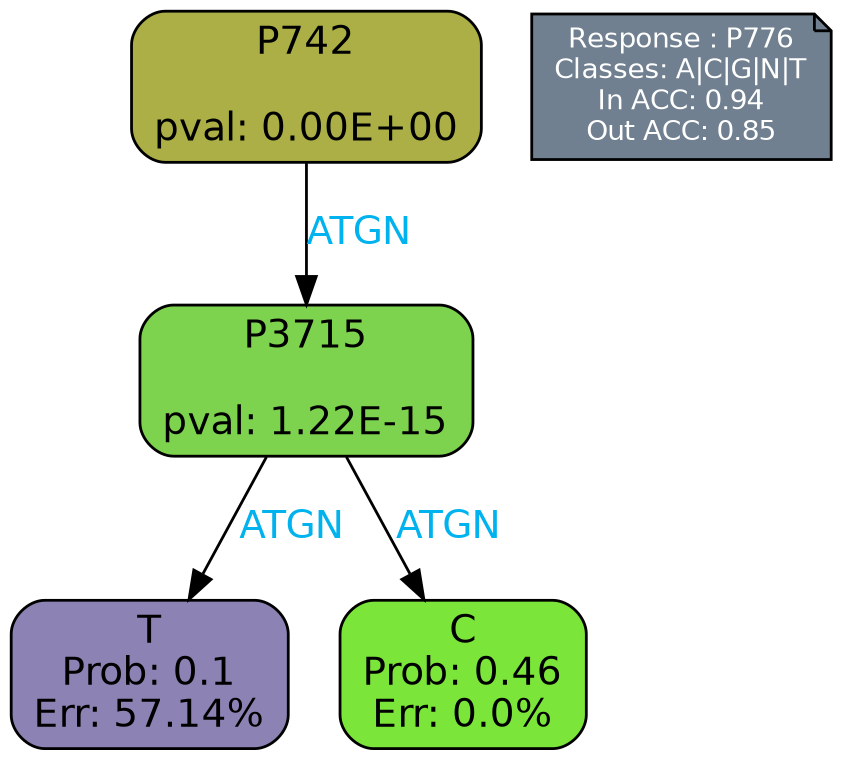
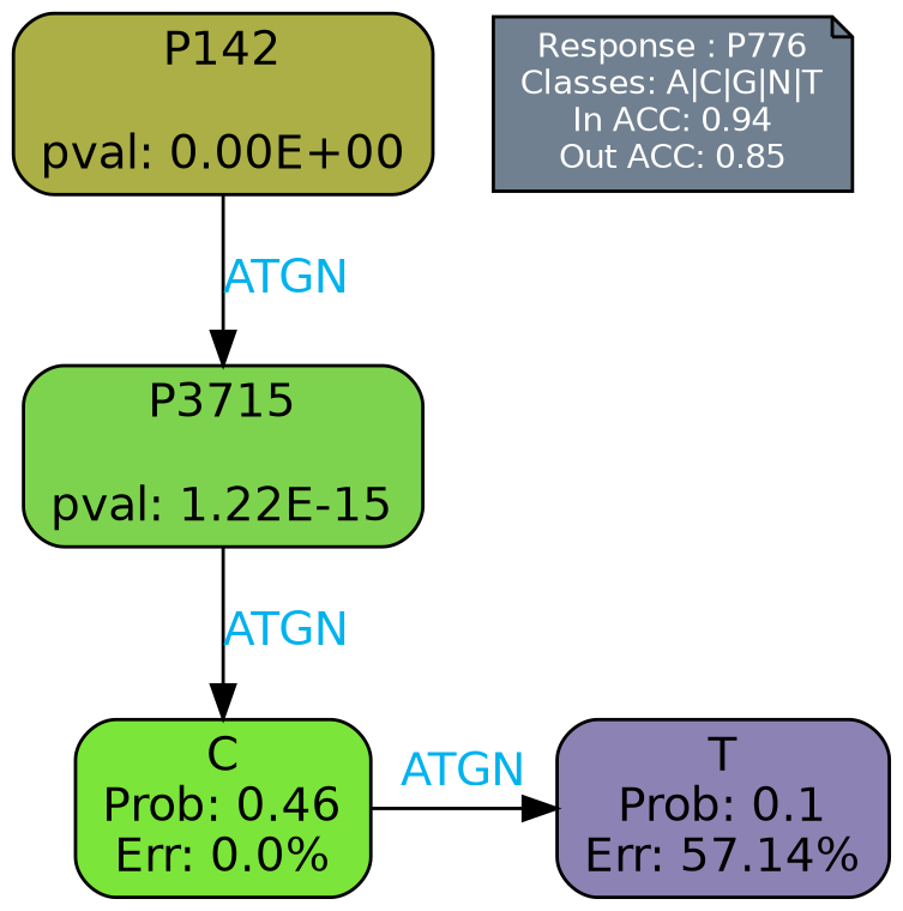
  digraph {
    ranksep=equally
    splines=polylines
    node [color=black fontname=helvetica shape=box style="filled, rounded"]
    edge [fontcolor=deepskyblue2 fontname=helvetica]
    n1 [fillcolor="#8c82b3" label="T\nProb: 0.1\nErr: 57.14%"]
    n2 [fillcolor="#7be539" label="C\nProb: 0.46\nErr: 0.0%"]
    n3 [align=left fillcolor=slategray fontcolor=white fontsize=10 label="Response : P776\nClasses: A|C|G|N|T\nIn ACC: 0.94\nOut ACC: 0.85\n" shape=note style=filled]
-   n4 [fillcolor="#abaf45" label="P742\n\npval: 0.00E+00"]
+   n4 [fillcolor="#abaf45" label="P142\n\npval: 0.00E+00"]
    n5 [fillcolor="#7ed34e" label="P3715\n\npval: 1.22E-15"]
    subgraph sub_1 {
      rank=same
      n1
      n2
    }
    subgraph sub_2 {
      rank=same
      n3
      n4
    }
    n4 -> n5 [label=ATGN]
-   n5 -> n1 [label=ATGN]
+   n2 -> n1 [label=ATGN]
    n5 -> n2 [label=ATGN]
  }
